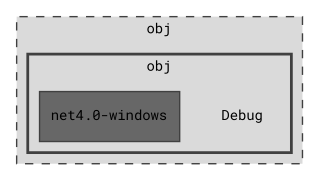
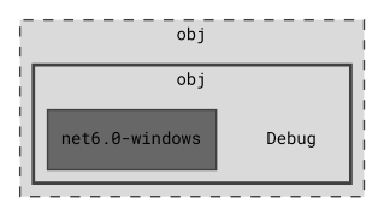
  digraph {
    compound=true
    fontname="Roboto Mono"
    node [fontname="Roboto Mono" fontsize=10]
    n1 [label=Debug shape=plaintext]
-   n2 [color=grey25 fillcolor="#676767" label="net4.0-windows" shape=box style="filled,"]
+   n2 [color=grey25 fillcolor="#676767" label="net6.0-windows" shape=box style="filled,"]
    subgraph cluster_1 {
      bgcolor="#dadada"
      fontsize=10
      label=obj
      pencolor=grey25
      style="filled,dashed,"
      subgraph cluster_2 {
        bgcolor="#dadada"
        fontsize=10
        pencolor=grey25
        style="filled,bold,"
        n1
        n2
      }
    }
  }
